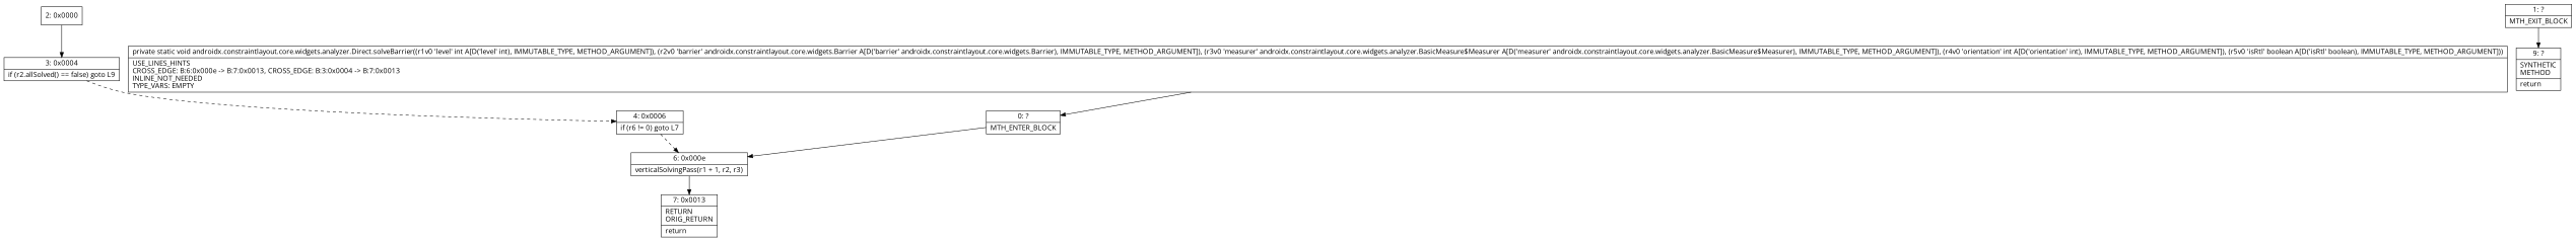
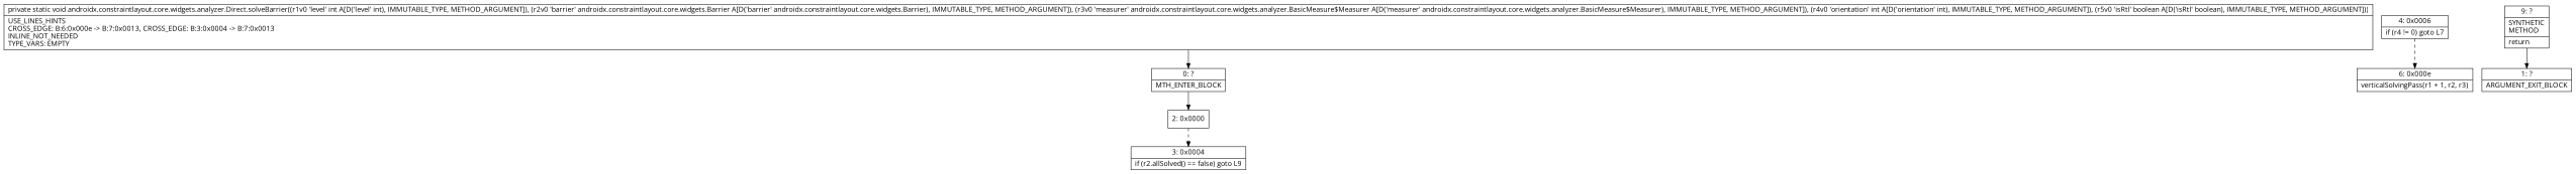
  digraph {
    fontname="Open Sans"
    node [fontname="Open Sans" shape=record]
    edge [fontname="Open Sans"]
    n1 [label="{0\:\ ?|MTH_ENTER_BLOCK\l}"]
    n2 [label="{2\:\ 0x0000}"]
    n3 [label="{3\:\ 0x0004|if (r2.allSolved() == false) goto L9\l}"]
-   n4 [label="{4\:\ 0x0006|if (r6 != 0) goto L7\l}"]
+   n4 [label="{4\:\ 0x0006|if (r4 != 0) goto L7\l}"]
    n5 [label="{6\:\ 0x000e|verticalSolvingPass(r1 + 1, r2, r3)\l}"]
-   n6 [label="{7\:\ 0x0013|RETURN\lORIG_RETURN\l|return\l}"]
    n7 [label="{9\:\ ?|SYNTHETIC\lMETHOD\l|return\l}"]
-   n8 [label="{1\:\ ?|MTH_EXIT_BLOCK\l}"]
+   n8 [label="{1\:\ ?|ARGUMENT_EXIT_BLOCK\l}"]
    n9 [label="{private static void androidx.constraintlayout.core.widgets.analyzer.Direct.solveBarrier((r1v0 'level' int A[D('level' int), IMMUTABLE_TYPE, METHOD_ARGUMENT]), (r2v0 'barrier' androidx.constraintlayout.core.widgets.Barrier A[D('barrier' androidx.constraintlayout.core.widgets.Barrier), IMMUTABLE_TYPE, METHOD_ARGUMENT]), (r3v0 'measurer' androidx.constraintlayout.core.widgets.analyzer.BasicMeasure$Measurer A[D('measurer' androidx.constraintlayout.core.widgets.analyzer.BasicMeasure$Measurer), IMMUTABLE_TYPE, METHOD_ARGUMENT]), (r4v0 'orientation' int A[D('orientation' int), IMMUTABLE_TYPE, METHOD_ARGUMENT]), (r5v0 'isRtl' boolean A[D('isRtl' boolean), IMMUTABLE_TYPE, METHOD_ARGUMENT]))  | USE_LINES_HINTS\lCROSS_EDGE: B:6:0x000e \-\> B:7:0x0013, CROSS_EDGE: B:3:0x0004 \-\> B:7:0x0013\lINLINE_NOT_NEEDED\lTYPE_VARS: EMPTY\l}"]
-   n1 -> n5
-   n2 -> n3
-   n3 -> n4 [style=dashed]
+   n1 -> n2
+   n2 -> n3 [style=dashed]
    n4 -> n5 [style=dashed]
-   n5 -> n6
-   n8 -> n7
+   n7 -> n8
    n9 -> n1
  }
